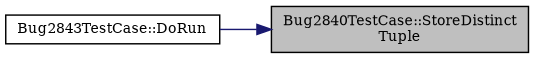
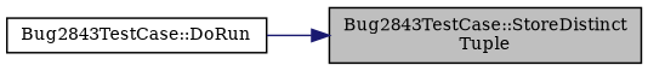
  digraph {
    rankdir=RL
    fontname="DejaVu Serif"
    node [color=black fontname="DejaVu Serif" fontsize=10 shape=record style=filled]
-   n1 [fillcolor=grey75 fontcolor=black height=0.2 label="Bug2840TestCase::StoreDistinct\lTuple" width=0.4]
+   n1 [fillcolor=grey75 fontcolor=black height=0.2 label="Bug2843TestCase::StoreDistinct\lTuple" width=0.4]
    n2 [fillcolor=white height=0.2 label="Bug2843TestCase::DoRun" width=0.4]
    n1 -> n2 [color=midnightblue dir=back fontname="DejaVu Serif" fontsize=10 labelfontname=Helvetica labelfontsize=10 style=solid]
  }
